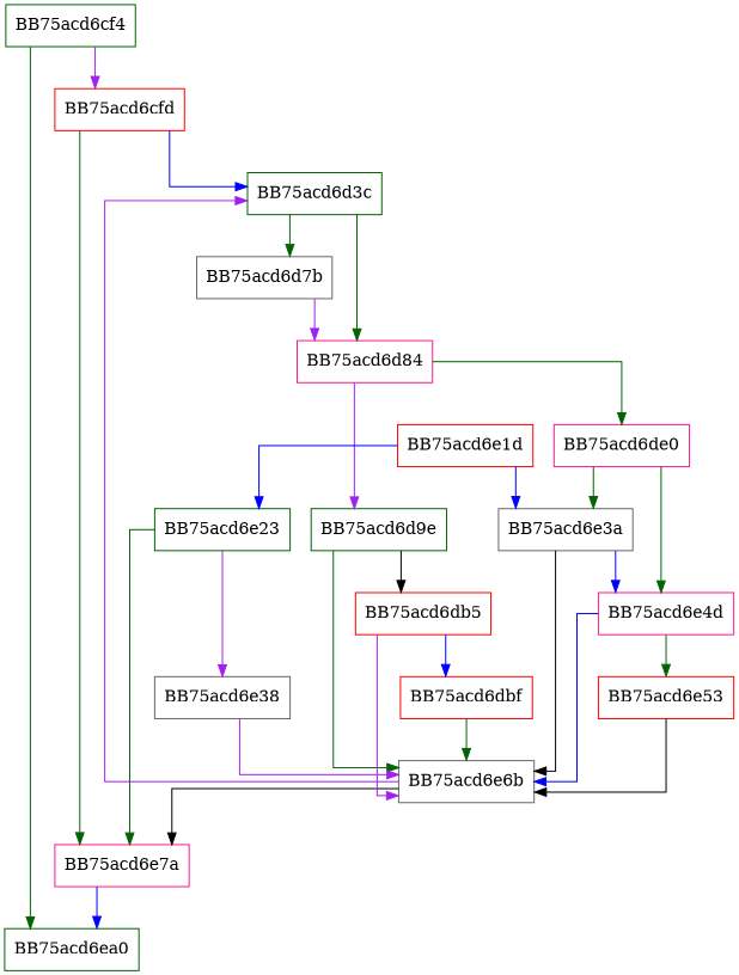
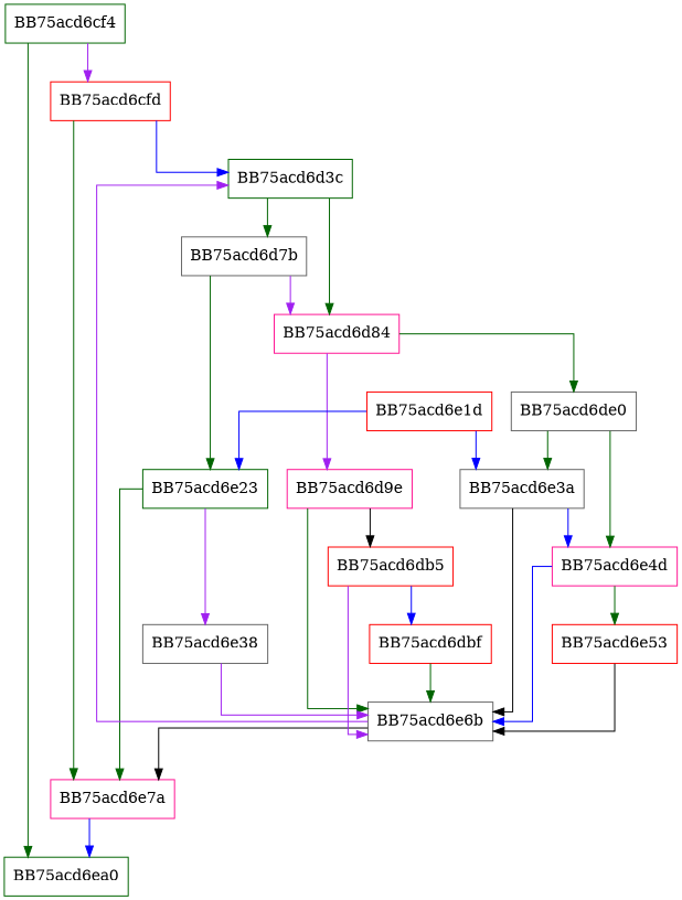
  digraph {
    splines=ortho
    node [color=darkgreen shape=box]
    edge [color=darkgreen]
    BB75acd6cf4
    BB75acd6ea0
    BB75acd6cfd [color=red]
    BB75acd6e7a [color=deeppink]
    BB75acd6d3c
    BB75acd6d84 [color=deeppink]
    BB75acd6d7b [color=gray40]
-   BB75acd6de0 [color=deeppink]
-   BB75acd6d9e
+   BB75acd6de0 [color=gray40]
+   BB75acd6d9e [color=deeppink]
    BB75acd6e23
    BB75acd6e3a [color=gray40]
    BB75acd6e4d [color=deeppink]
    BB75acd6e6b [color=gray40]
    BB75acd6db5 [color=red]
    BB75acd6e38 [color=gray40]
    BB75acd6e1d [color=red]
    BB75acd6dbf [color=red]
    BB75acd6e53 [color=red]
    BB75acd6cf4 -> BB75acd6ea0
    BB75acd6cf4 -> BB75acd6cfd [color=purple]
    BB75acd6cfd -> BB75acd6e7a
    BB75acd6cfd -> BB75acd6d3c [color=blue]
    BB75acd6e7a -> BB75acd6ea0 [color=blue]
    BB75acd6d3c -> BB75acd6d84
    BB75acd6d3c -> BB75acd6d7b
    BB75acd6d84 -> BB75acd6de0
    BB75acd6d84 -> BB75acd6d9e [color=purple]
    BB75acd6d7b -> BB75acd6d84 [color=purple]
+   BB75acd6d7b -> BB75acd6e23
    BB75acd6de0 -> BB75acd6e3a
    BB75acd6de0 -> BB75acd6e4d
    BB75acd6d9e -> BB75acd6e6b
    BB75acd6d9e -> BB75acd6db5 [color=black]
    BB75acd6e23 -> BB75acd6e7a
    BB75acd6e23 -> BB75acd6e38 [color=purple]
    BB75acd6e3a -> BB75acd6e4d [color=blue]
    BB75acd6e3a -> BB75acd6e6b [color=black]
    BB75acd6e4d -> BB75acd6e6b [color=blue]
    BB75acd6e4d -> BB75acd6e53
    BB75acd6e6b -> BB75acd6e7a [color=black]
    BB75acd6e6b -> BB75acd6d3c [color=purple]
    BB75acd6db5 -> BB75acd6e6b [color=purple]
    BB75acd6db5 -> BB75acd6dbf [color=blue]
    BB75acd6e38 -> BB75acd6e6b [color=purple]
    BB75acd6e1d -> BB75acd6e23 [color=blue]
    BB75acd6e1d -> BB75acd6e3a [color=blue]
    BB75acd6dbf -> BB75acd6e6b
    BB75acd6e53 -> BB75acd6e6b [color=black]
  }
